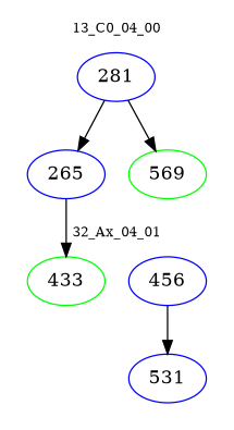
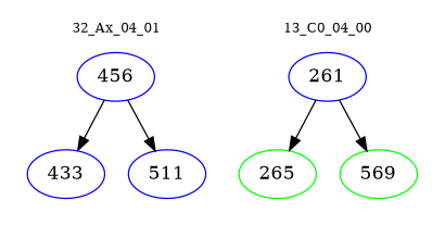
  digraph {
    node [color=blue]
    edge [color=black]
    n1 [label=456]
-   n2 [color=green label=433]
-   n3 [label=531]
-   n4 [label=281]
-   n5 [label=265]
+   n2 [label=433]
+   n3 [label=511]
+   n4 [label=261]
+   n5 [color=green label=265]
    n6 [color=green label=569]
    subgraph cluster_1 {
      color=white
      fontsize=10
      label="32_Ax_04_01"
      n1
      n2
      n3
    }
    subgraph cluster_2 {
      color=white
      fontsize=10
      label="13_C0_04_00"
      n4
      n5
      n6
    }
-   n5 -> n2
+   n1 -> n2
    n1 -> n3
    n4 -> n5
    n4 -> n6
  }
